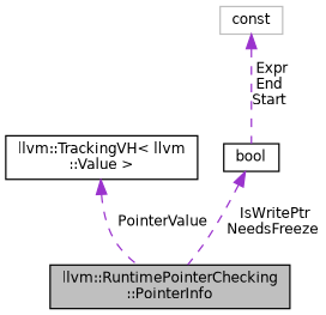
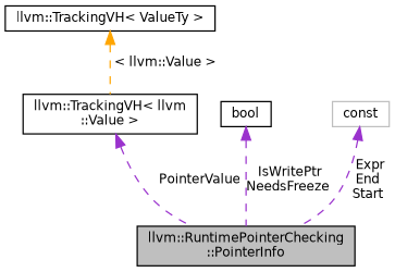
  digraph {
    node [color=black fontname=Helvetica fontsize=10 shape=record]
    edge [color=darkorchid3 dir=back fontname=Helvetica fontsize=10 labelfontname=Helvetica labelfontsize=10 style=dashed]
    n1 [fillcolor=grey75 fontcolor=black height=0.2 label="llvm::RuntimePointerChecking\l::PointerInfo" style=filled width=0.4]
    n2 [height=0.2 label="llvm::TrackingVH\< llvm\l::Value \>" width=0.4]
+   n3 [height=0.2 label="llvm::TrackingVH\< ValueTy \>" width=0.4]
    n4 [height=0.2 label=bool width=0.4]
    n5 [color=grey75 height=0.2 label=const width=0.4]
    n2 -> n1 [label=" PointerValue"]
+   n3 -> n2 [color=orange label=" \< llvm::Value \>"]
    n4 -> n1 [label=" IsWritePtr\nNeedsFreeze"]
-   n5 -> n4 [label=" Expr\nEnd\nStart"]
+   n5 -> n1 [label=" Expr\nEnd\nStart"]
  }
